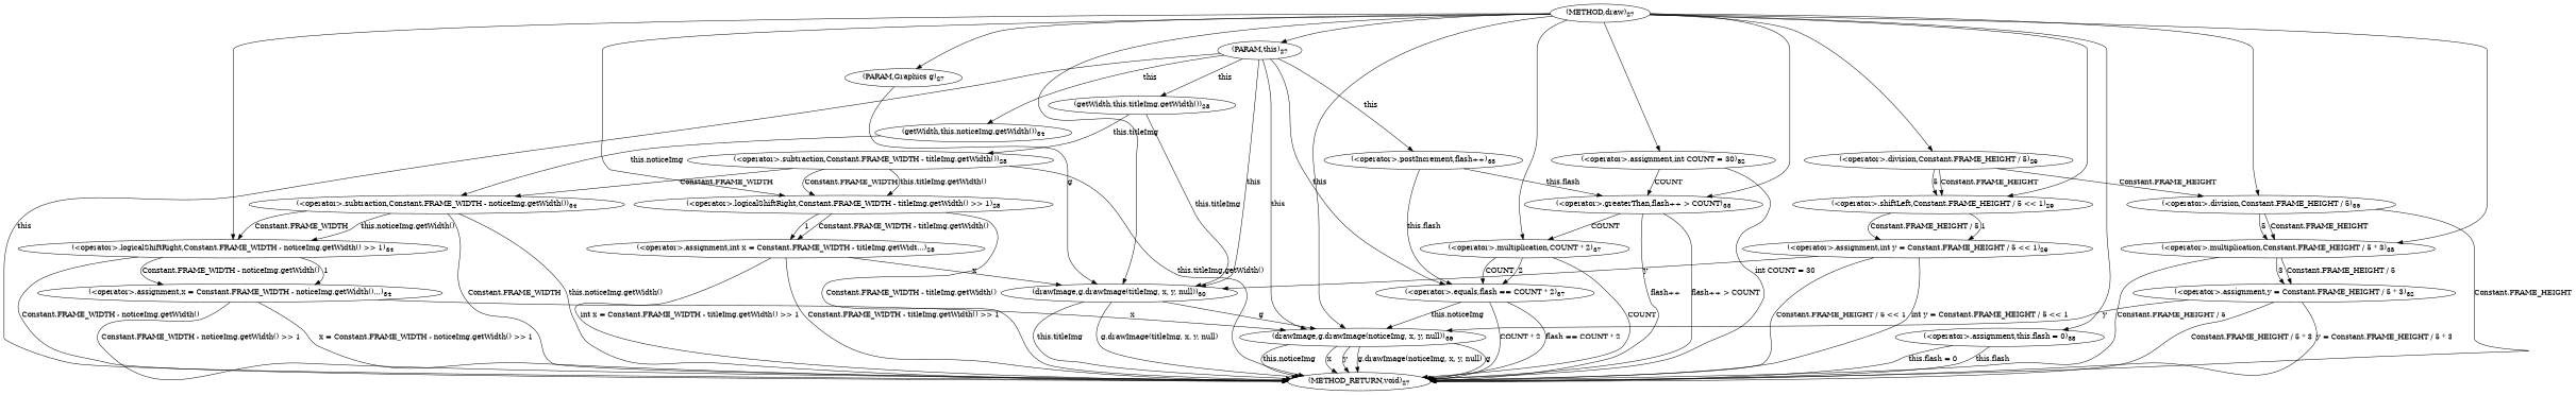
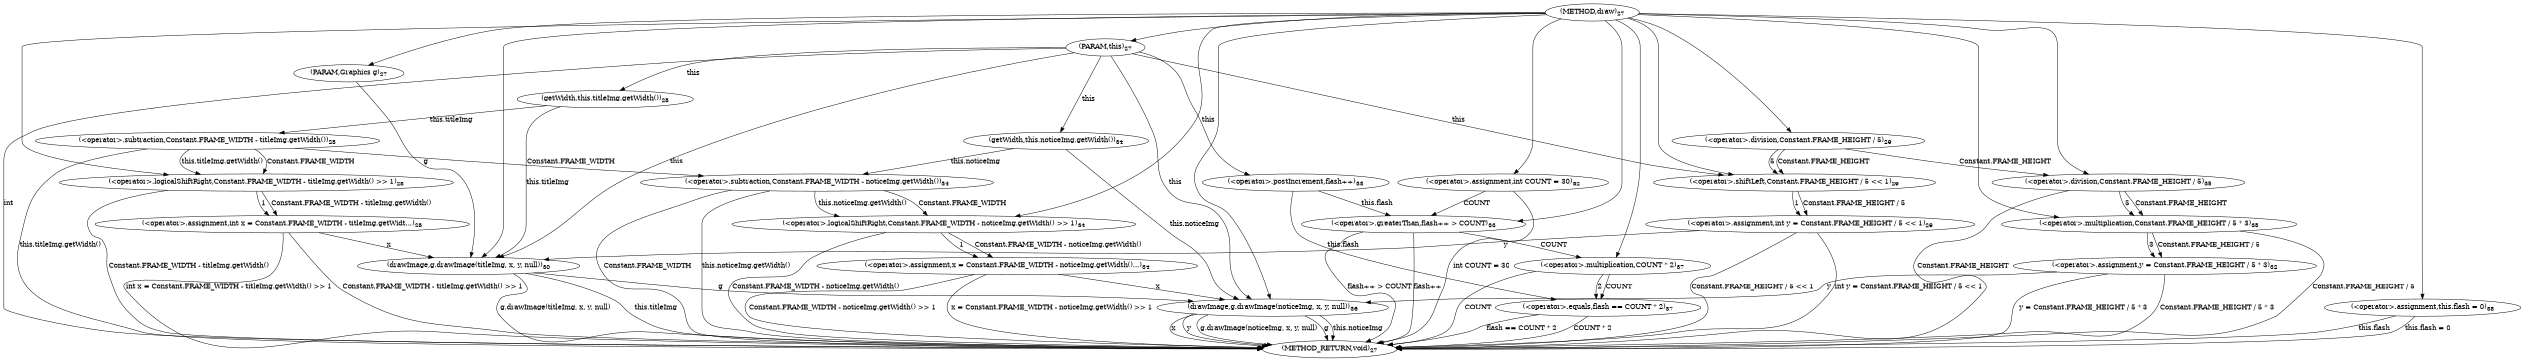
  digraph {
    n1 [label=<(METHOD,draw)<SUB>27</SUB>>]
    n2 [label=<(PARAM,this)<SUB>27</SUB>>]
    n3 [label=<(PARAM,Graphics g)<SUB>27</SUB>>]
    n4 [label=<(drawImage,g.drawImage(titleImg, x, y, null))<SUB>30</SUB>>]
    n5 [label=<(&lt;operator&gt;.assignment,int COUNT = 30)<SUB>82</SUB>>]
    n6 [label=<(&lt;operator&gt;.greaterThan,flash++ &gt; COUNT)<SUB>33</SUB>>]
    n7 [label=<(&lt;operator&gt;.logicalShiftRight,Constant.FRAME_WIDTH - titleImg.getWidth() &gt;&gt; 1)<SUB>28</SUB>>]
    n8 [label=<(&lt;operator&gt;.shiftLeft,Constant.FRAME_HEIGHT / 5 &lt;&lt; 1)<SUB>29</SUB>>]
    n9 [label=<(drawImage,g.drawImage(noticeImg, x, y, null))<SUB>36</SUB>>]
    n10 [label=<(&lt;operator&gt;.division,Constant.FRAME_HEIGHT / 5)<SUB>29</SUB>>]
    n11 [label=<(&lt;operator&gt;.assignment,this.flash = 0)<SUB>38</SUB>>]
    n12 [label=<(&lt;operator&gt;.logicalShiftRight,Constant.FRAME_WIDTH - noticeImg.getWidth() &gt;&gt; 1)<SUB>34</SUB>>]
    n13 [label=<(&lt;operator&gt;.multiplication,Constant.FRAME_HEIGHT / 5 * 3)<SUB>35</SUB>>]
    n14 [label=<(&lt;operator&gt;.division,Constant.FRAME_HEIGHT / 5)<SUB>35</SUB>>]
    n15 [label=<(&lt;operator&gt;.multiplication,COUNT * 2)<SUB>37</SUB>>]
    n16 [label=<(METHOD_RETURN,void)<SUB>27</SUB>>]
    n17 [label=<(&lt;operator&gt;.postIncrement,flash++)<SUB>33</SUB>>]
    n18 [label=<(&lt;operator&gt;.equals,flash == COUNT * 2)<SUB>37</SUB>>]
    n19 [label=<(getWidth,this.titleImg.getWidth())<SUB>28</SUB>>]
    n20 [label=<(getWidth,this.noticeImg.getWidth())<SUB>34</SUB>>]
    n21 [label=<(&lt;operator&gt;.assignment,int x = Constant.FRAME_WIDTH - titleImg.getWidt...)<SUB>28</SUB>>]
    n22 [label=<(&lt;operator&gt;.assignment,int y = Constant.FRAME_HEIGHT / 5 &lt;&lt; 1)<SUB>29</SUB>>]
    n23 [label=<(&lt;operator&gt;.assignment,x = Constant.FRAME_WIDTH - noticeImg.getWidth()...)<SUB>34</SUB>>]
    n24 [label=<(&lt;operator&gt;.assignment,y = Constant.FRAME_HEIGHT / 5 * 3)<SUB>32</SUB>>]
    n25 [label=<(&lt;operator&gt;.subtraction,Constant.FRAME_WIDTH - titleImg.getWidth())<SUB>28</SUB>>]
    n26 [label=<(&lt;operator&gt;.subtraction,Constant.FRAME_WIDTH - noticeImg.getWidth())<SUB>34</SUB>>]
    n1 -> n2
    n1 -> n3
    n1 -> n4
    n1 -> n5
    n1 -> n6
    n1 -> n7
    n1 -> n8
    n1 -> n9
    n1 -> n10
    n1 -> n11
    n1 -> n12
    n1 -> n13
    n1 -> n14
    n1 -> n15
    n2 -> n4 [label=this]
    n2 -> n9 [label=this]
-   n2 -> n16 [label=this]
+   n2 -> n16 [label=int]
    n2 -> n17 [label=this]
-   n2 -> n18 [label=this]
+   n2 -> n8 [label=this]
    n2 -> n19 [label=this]
    n2 -> n20 [label=this]
    n3 -> n4 [label=g]
    n4 -> n9 [label=g]
    n4 -> n16 [label="this.titleImg"]
    n4 -> n16 [label="g.drawImage(titleImg, x, y, null)"]
    n5 -> n6 [label=COUNT]
    n5 -> n16 [label="int COUNT = 30"]
    n6 -> n15 [label=COUNT]
    n6 -> n16 [label="flash++"]
    n6 -> n16 [label="flash++ &gt; COUNT"]
    n7 -> n16 [label="Constant.FRAME_WIDTH - titleImg.getWidth()"]
    n7 -> n21 [label="Constant.FRAME_WIDTH - titleImg.getWidth()"]
    n7 -> n21 [label=1]
    n8 -> n22 [label="Constant.FRAME_HEIGHT / 5"]
    n8 -> n22 [label=1]
    n9 -> n16 [label=g]
    n9 -> n16 [label="this.noticeImg"]
    n9 -> n16 [label=x]
    n9 -> n16 [label=y]
    n9 -> n16 [label="g.drawImage(noticeImg, x, y, null)"]
    n10 -> n8 [label="Constant.FRAME_HEIGHT"]
    n10 -> n8 [label=5]
    n10 -> n14 [label="Constant.FRAME_HEIGHT"]
    n11 -> n16 [label="this.flash"]
    n11 -> n16 [label="this.flash = 0"]
    n12 -> n16 [label="Constant.FRAME_WIDTH - noticeImg.getWidth()"]
    n12 -> n23 [label="Constant.FRAME_WIDTH - noticeImg.getWidth()"]
    n12 -> n23 [label=1]
    n13 -> n16 [label="Constant.FRAME_HEIGHT / 5"]
    n13 -> n24 [label="Constant.FRAME_HEIGHT / 5"]
    n13 -> n24 [label=3]
    n14 -> n13 [label="Constant.FRAME_HEIGHT"]
    n14 -> n13 [label=5]
    n14 -> n16 [label="Constant.FRAME_HEIGHT"]
    n15 -> n16 [label=COUNT]
    n15 -> n18 [label=COUNT]
    n15 -> n18 [label=2]
    n17 -> n6 [label="this.flash"]
    n17 -> n18 [label="this.flash"]
    n18 -> n16 [label="COUNT * 2"]
    n18 -> n16 [label="flash == COUNT * 2"]
    n19 -> n4 [label="this.titleImg"]
    n19 -> n25 [label="this.titleImg"]
-   n18 -> n9 [label="this.noticeImg"]
+   n20 -> n9 [label="this.noticeImg"]
    n20 -> n26 [label="this.noticeImg"]
    n21 -> n4 [label=x]
    n21 -> n16 [label="Constant.FRAME_WIDTH - titleImg.getWidth() &gt;&gt; 1"]
    n21 -> n16 [label="int x = Constant.FRAME_WIDTH - titleImg.getWidth() &gt;&gt; 1"]
    n22 -> n4 [label=y]
    n22 -> n16 [label="Constant.FRAME_HEIGHT / 5 &lt;&lt; 1"]
    n22 -> n16 [label="int y = Constant.FRAME_HEIGHT / 5 &lt;&lt; 1"]
    n23 -> n9 [label=x]
    n23 -> n16 [label="Constant.FRAME_WIDTH - noticeImg.getWidth() &gt;&gt; 1"]
    n23 -> n16 [label="x = Constant.FRAME_WIDTH - noticeImg.getWidth() &gt;&gt; 1"]
    n24 -> n9 [label=y]
    n24 -> n16 [label="Constant.FRAME_HEIGHT / 5 * 3"]
    n24 -> n16 [label="y = Constant.FRAME_HEIGHT / 5 * 3"]
    n25 -> n7 [label="Constant.FRAME_WIDTH"]
    n25 -> n7 [label="this.titleImg.getWidth()"]
    n25 -> n16 [label="this.titleImg.getWidth()"]
    n25 -> n26 [label="Constant.FRAME_WIDTH"]
    n26 -> n12 [label="Constant.FRAME_WIDTH"]
    n26 -> n12 [label="this.noticeImg.getWidth()"]
    n26 -> n16 [label="Constant.FRAME_WIDTH"]
    n26 -> n16 [label="this.noticeImg.getWidth()"]
  }
